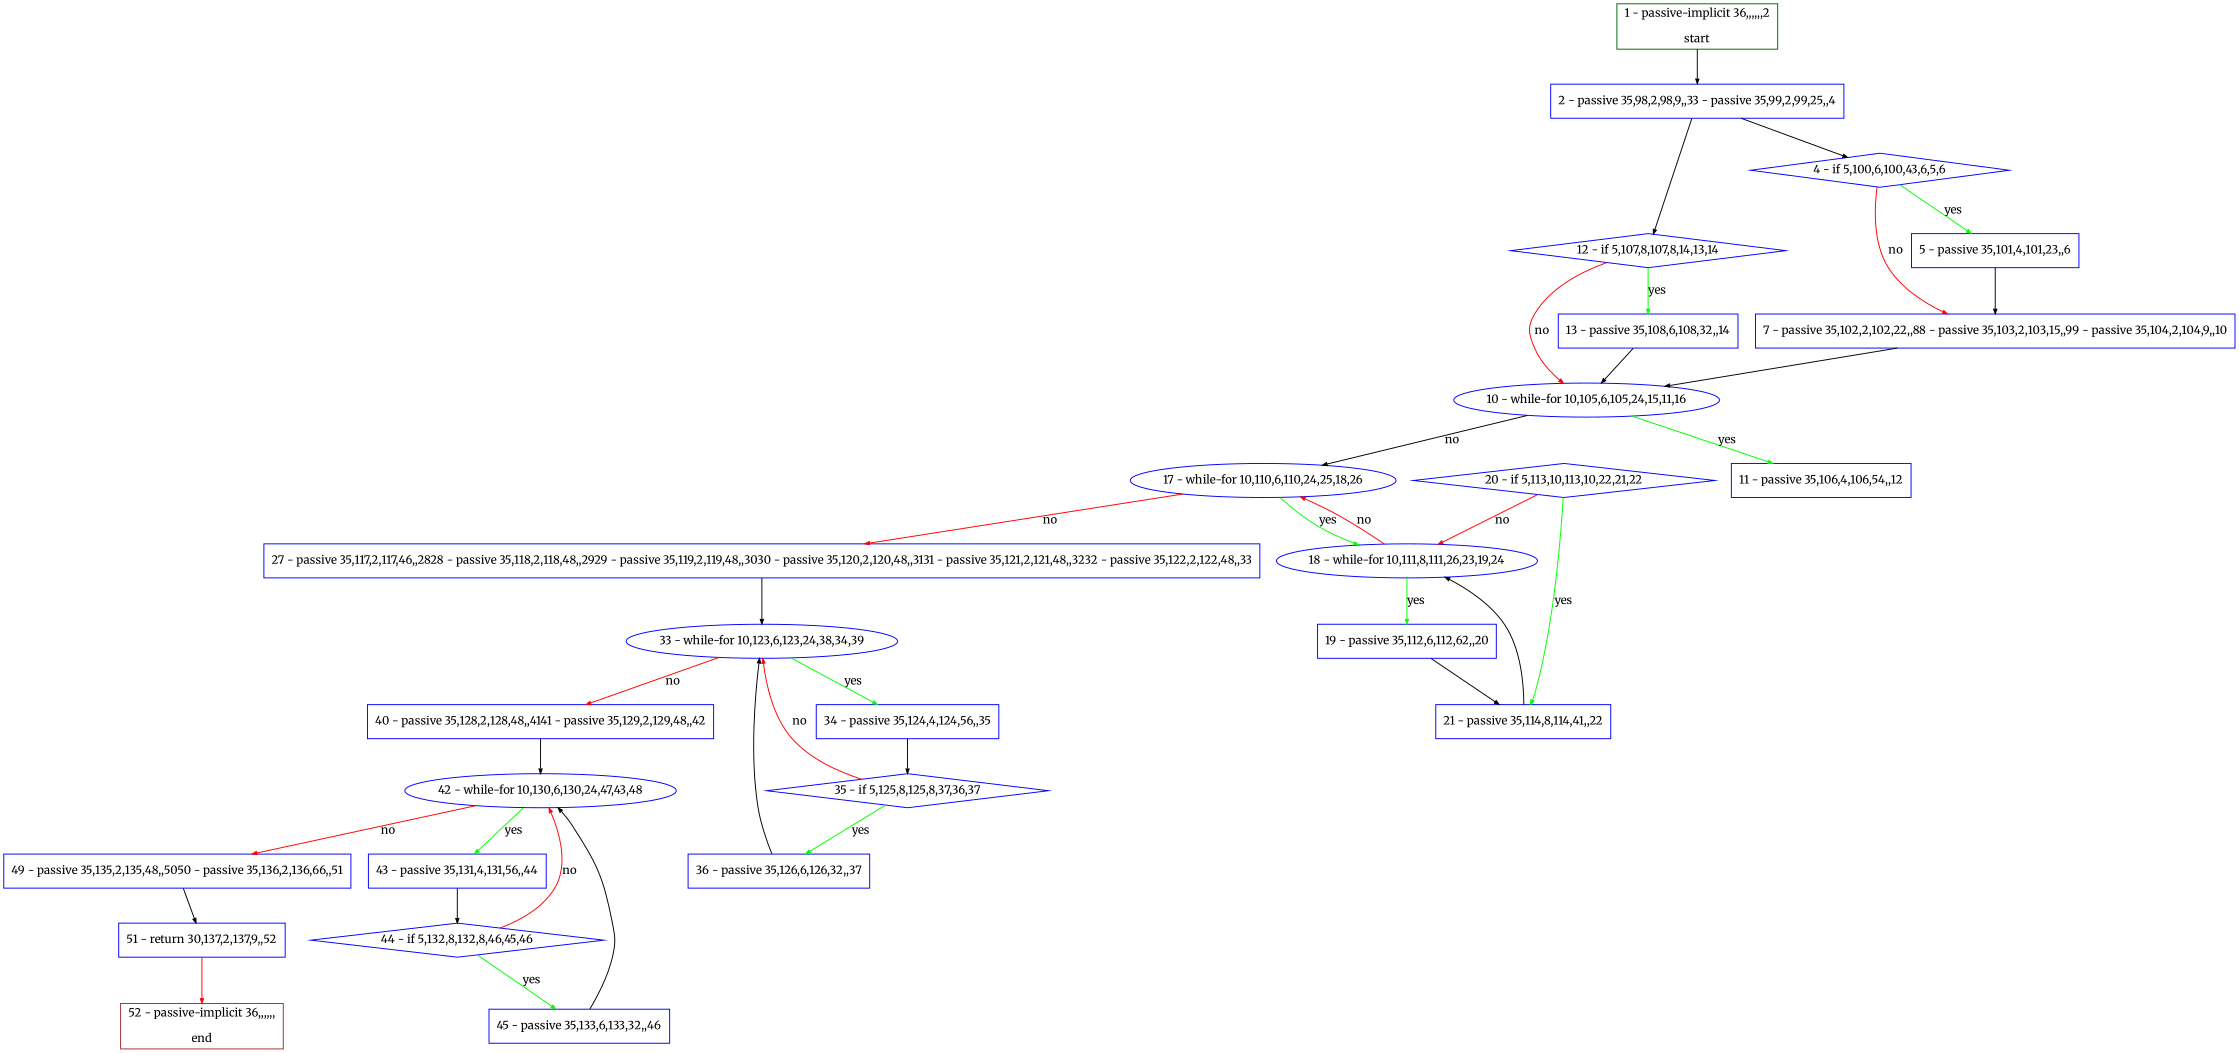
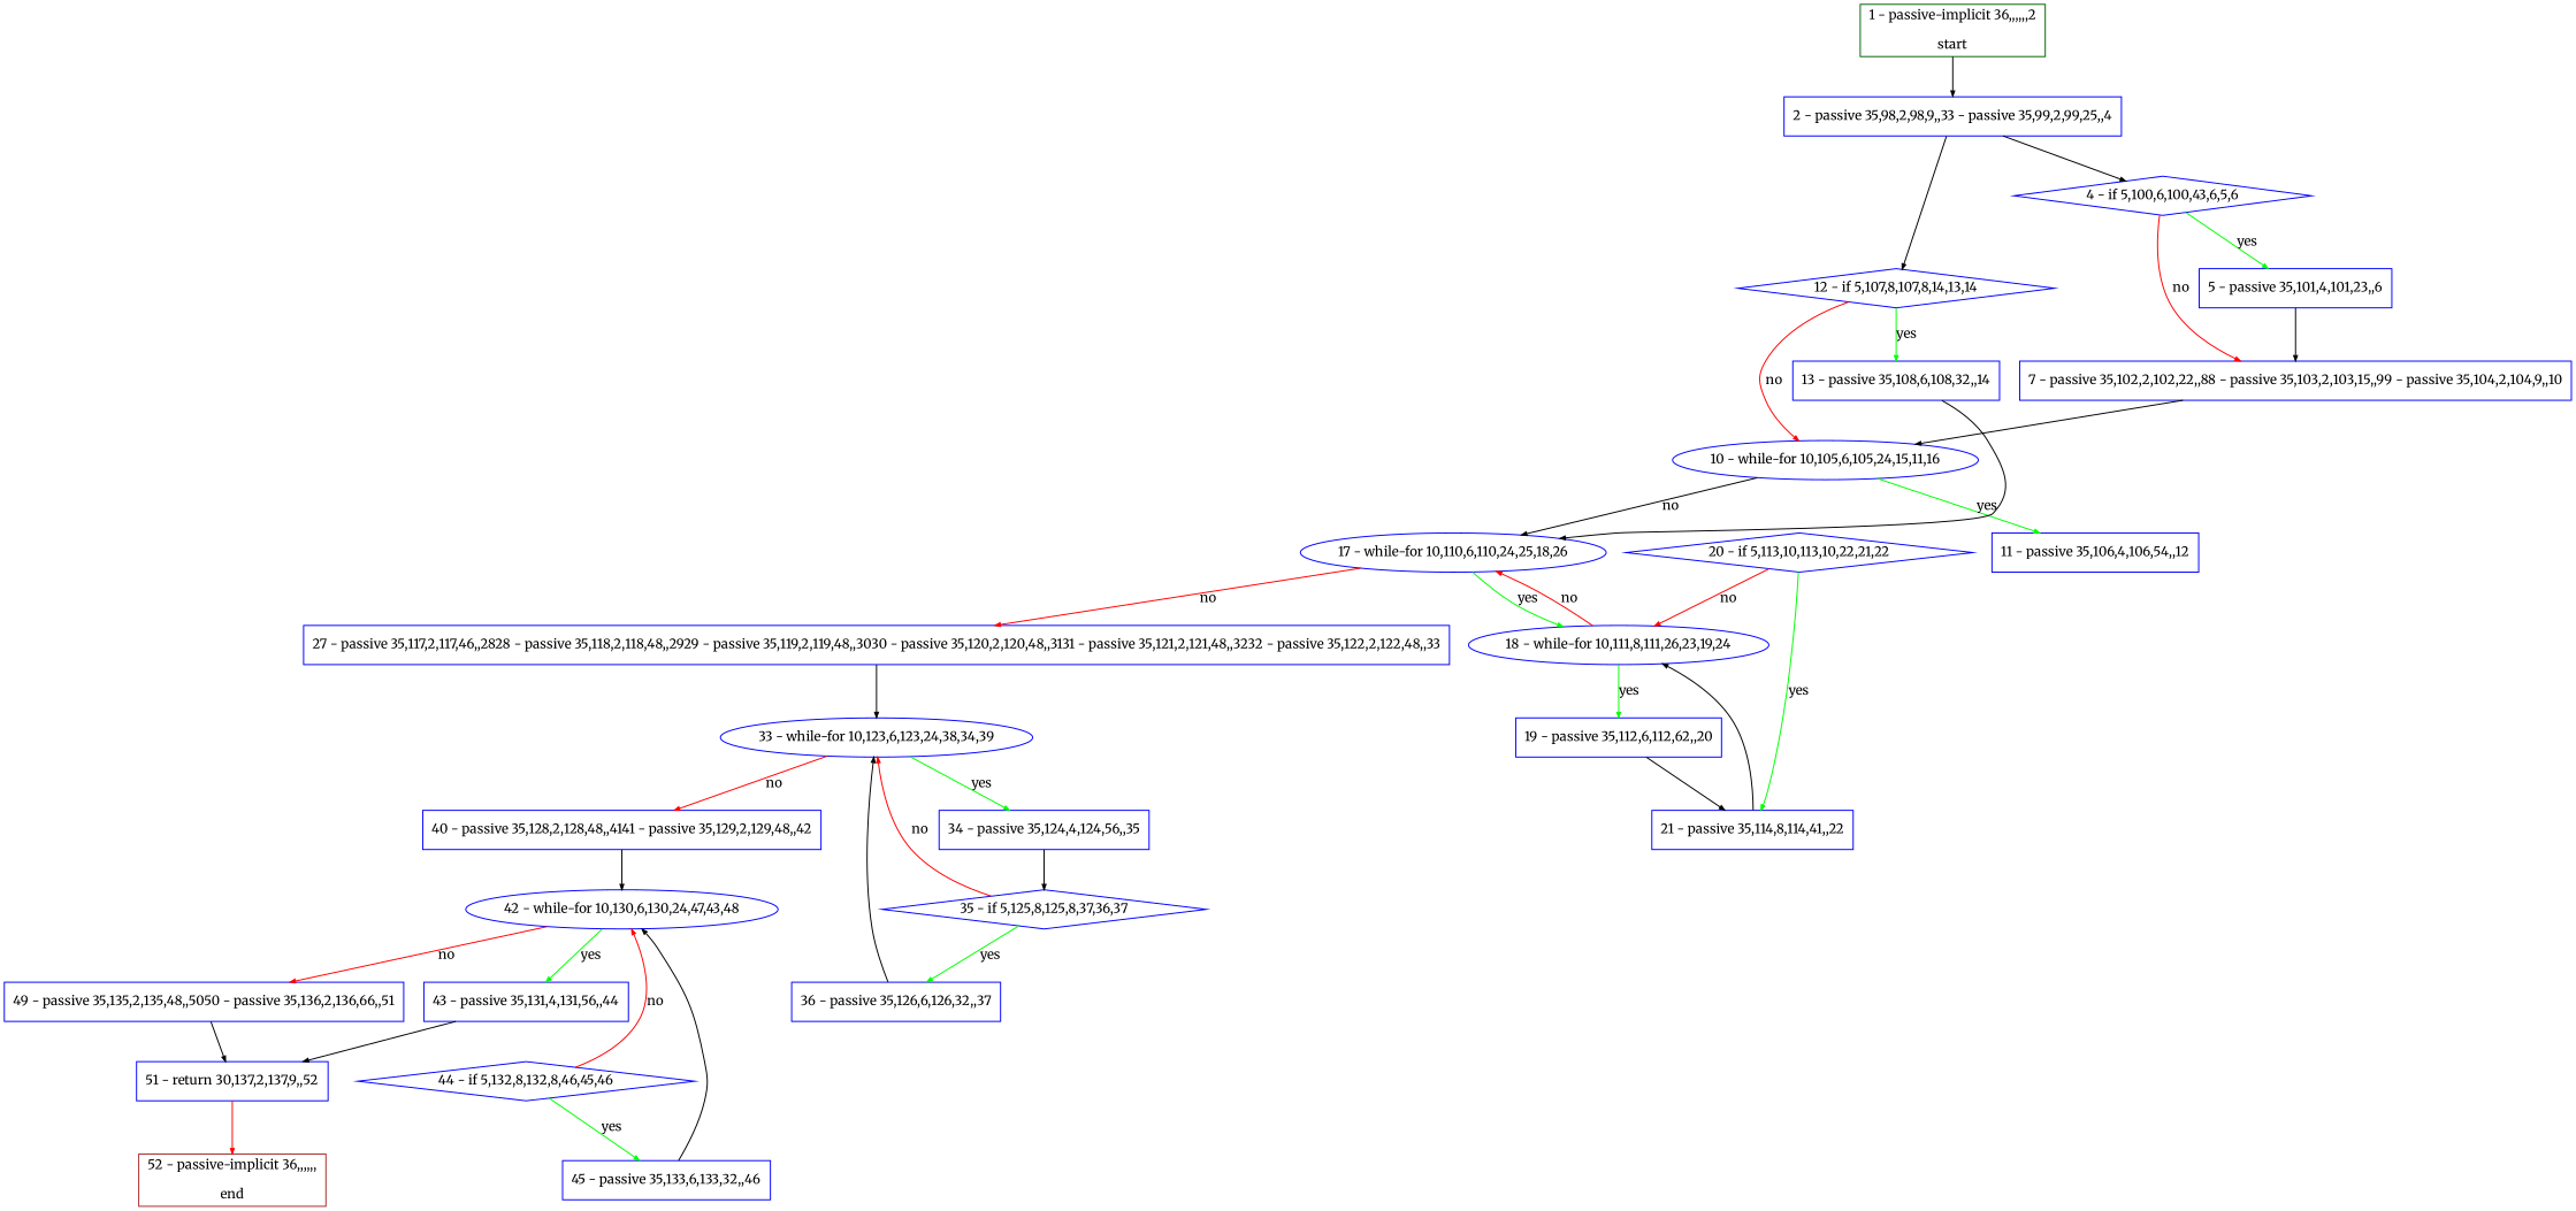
  digraph {
    bgcolor=white
    compound=true
    fillcolor="#FFFFCC"
    fontname=Merriweather
    fontsize=12
    pack=true
    packmode=clust
    style="rounded,filled"
    node [color="#0000ff" compound=true fillcolor="#ffffff" fixedsize=false fontname=Merriweather fontsize=12 node_initialized=no shape=box style=filled]
    edge [arrowhead=normal arrowsize=0.5 arrowtail=none color="#000000" compound=true dir=forward fontcolor=black fontname=Merriweather fontsize=12]
    n1 [label="2 - passive 35,98,2,98,9,,33 - passive 35,99,2,99,25,,4"]
    n2 [label="4 - if 5,100,6,100,43,6,5,6" shape=diamond]
    n3 [label="12 - if 5,107,8,107,8,14,13,14" shape=diamond]
    n4 [label="5 - passive 35,101,4,101,23,,6"]
    n5 [label="7 - passive 35,102,2,102,22,,88 - passive 35,103,2,103,15,,99 - passive 35,104,2,104,9,,10"]
    n6 [color="#006400" label="1 - passive-implicit 36,,,,,,2\n\nstart"]
    n7 [label="10 - while-for 10,105,6,105,24,15,11,16" shape=oval]
    n8 [label="11 - passive 35,106,4,106,54,,12"]
    n9 [label="17 - while-for 10,110,6,110,24,25,18,26" shape=oval]
    n10 [label="18 - while-for 10,111,8,111,26,23,19,24" shape=oval]
    n11 [label="27 - passive 35,117,2,117,46,,2828 - passive 35,118,2,118,48,,2929 - passive 35,119,2,119,48,,3030 - passive 35,120,2,120,48,,3131 - passive 35,121,2,121,48,,3232 - passive 35,122,2,122,48,,33"]
    n12 [label="13 - passive 35,108,6,108,32,,14"]
    n13 [label="19 - passive 35,112,6,112,62,,20"]
    n14 [label="33 - while-for 10,123,6,123,24,38,34,39" shape=oval]
    n15 [label="21 - passive 35,114,8,114,41,,22"]
    n16 [label="34 - passive 35,124,4,124,56,,35"]
    n17 [label="40 - passive 35,128,2,128,48,,4141 - passive 35,129,2,129,48,,42"]
    n18 [label="20 - if 5,113,10,113,10,22,21,22" shape=diamond]
    n19 [label="35 - if 5,125,8,125,8,37,36,37" shape=diamond]
    n20 [label="42 - while-for 10,130,6,130,24,47,43,48" shape=oval]
    n21 [label="36 - passive 35,126,6,126,32,,37"]
    n22 [label="43 - passive 35,131,4,131,56,,44"]
    n23 [label="49 - passive 35,135,2,135,48,,5050 - passive 35,136,2,136,66,,51"]
    n24 [label="44 - if 5,132,8,132,8,46,45,46" shape=diamond]
    n25 [label="51 - return 30,137,2,137,9,,52"]
    n26 [label="45 - passive 35,133,6,133,32,,46"]
    n27 [color="#a52a2a" label="52 - passive-implicit 36,,,,,,\n\nend"]
    n1 -> n2
    n1 -> n3
    n2 -> n4 [color="#00ff00" label=yes]
    n2 -> n5 [color="#ff0000" label=no]
    n3 -> n7 [color="#ff0000" label=no]
    n3 -> n12 [color="#00ff00" label=yes]
    n4 -> n5
    n5 -> n7
    n6 -> n1
    n7 -> n8 [color="#00ff00" label=yes]
    n7 -> n9 [label=no]
    n9 -> n10 [color="#00ff00" label=yes]
    n9 -> n11 [color="#ff0000" label=no]
    n10 -> n9 [color="#ff0000" label=no]
    n10 -> n13 [color="#00ff00" label=yes]
    n11 -> n14
-   n12 -> n7
+   n12 -> n9
    n13 -> n15
    n14 -> n16 [color="#00ff00" label=yes]
    n14 -> n17 [color="#ff0000" label=no]
    n15 -> n10
    n16 -> n19
    n17 -> n20
    n18 -> n10 [color="#ff0000" label=no]
    n18 -> n15 [color="#00ff00" label=yes]
    n19 -> n14 [color="#ff0000" label=no]
    n19 -> n21 [color="#00ff00" label=yes]
    n20 -> n22 [color="#00ff00" label=yes]
    n20 -> n23 [color="#ff0000" label=no]
    n21 -> n14
-   n22 -> n24
+   n22 -> n25
    n23 -> n25
    n24 -> n20 [color="#ff0000" label=no]
    n24 -> n26 [color="#00ff00" label=yes]
    n25 -> n27 [color="#ff0000"]
    n26 -> n20
  }
